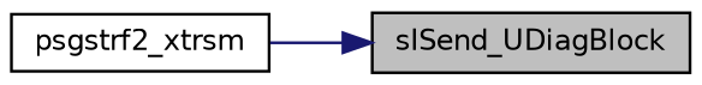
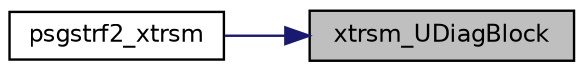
  digraph {
    rankdir=RL
    node [color=black fontname=Helvetica fontsize=10 shape=record style=filled]
-   n1 [fillcolor=grey75 fontcolor=black height=0.2 label=sISend_UDiagBlock width=0.4]
+   n1 [fillcolor=grey75 fontcolor=black height=0.2 label=xtrsm_UDiagBlock width=0.4]
    n2 [fillcolor=white height=0.2 label=psgstrf2_xtrsm width=0.4]
    n1 -> n2 [color=midnightblue dir=back fontname=Helvetica fontsize=10 labelfontname=Helvetica labelfontsize=10 style=solid]
  }
